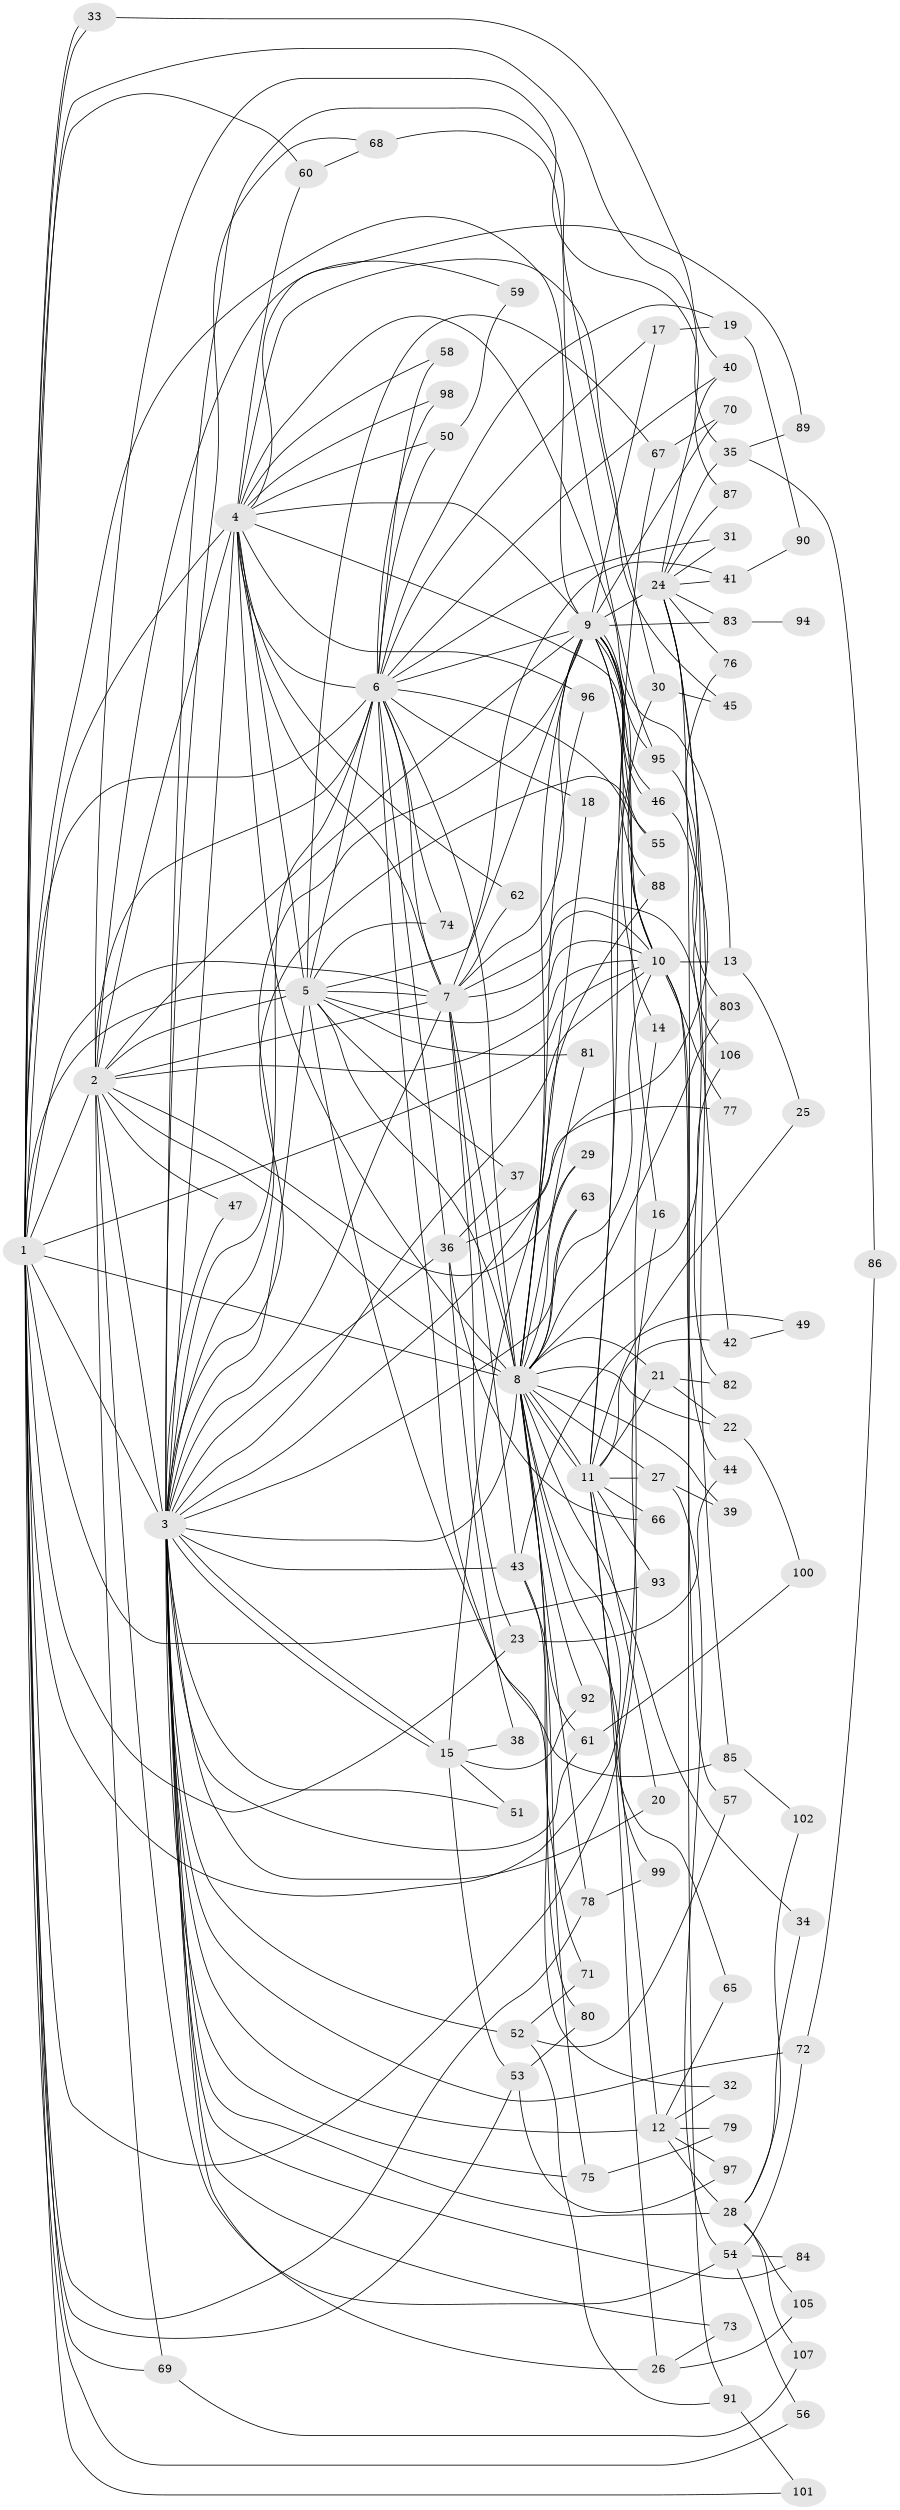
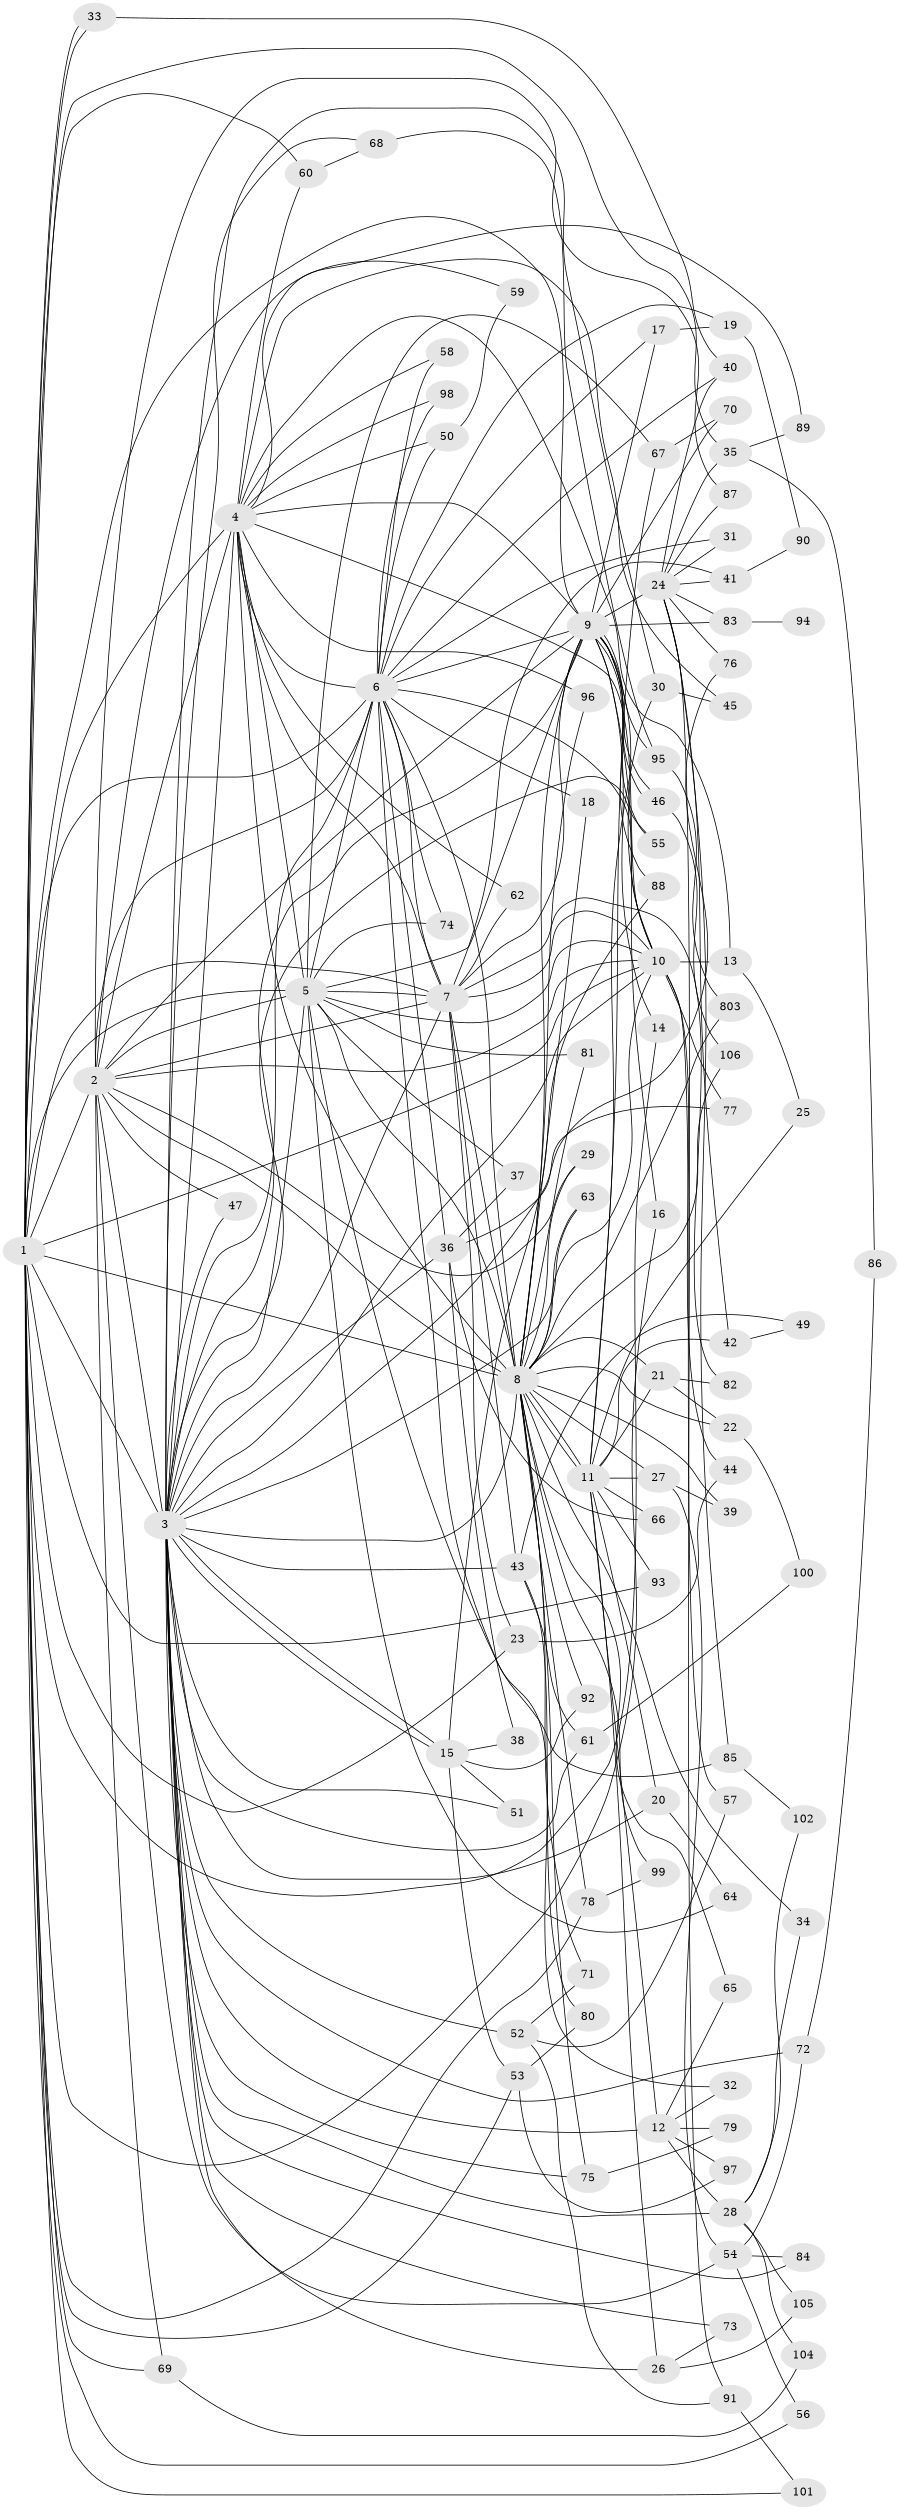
  graph {
    rankdir=LR
    node [color=gray90 style=filled]
    1
    2
    3
    4
    5
    6
    7
    8
    9
    10
    14
    16
    23
    33
    35
    53
    56
    60
    69
    78
    93
    101
    29
    47
    54
    59
    87
    12
    15
    20
    26
    28
    30
    36
    43
    51
    52
    55
    61
    63
    68
    72
    73
    75
    76
    84
    13
    45
    50
    58
    62
    89
    96
    98
    37
+   64
    67
    74
    81
    85
    17
    18
    19
    31
    32
    40
    41
    82
    11
    21
    22
    27
    34
    39
    65
    71
    92
    99
    n79 [label=803]
    106
    24
    46
    70
    83
    88
    95
    44
    57
    77
    42
    91
    86
    97
    80
-   104 [label=107]
+   104
    79
    38
    105
    102
    66
    49
    100
    25
    90
    94
    1 -- 2
    1 -- 3
    1 -- 4
    1 -- 5
    1 -- 6
    1 -- 7
    1 -- 8
    1 -- 9
    1 -- 10
    1 -- 14
    1 -- 16
    1 -- 23
    1 -- 33
    1 -- 33
    1 -- 35
    1 -- 53
    1 -- 56
    1 -- 60
    1 -- 69
    1 -- 78
    1 -- 93
    1 -- 101
    2 -- 3
    2 -- 4
    2 -- 5
    2 -- 6
    2 -- 7
    2 -- 8
    2 -- 9
    2 -- 10
    2 -- 69
    2 -- 29
    2 -- 47
    2 -- 54
    2 -- 59
    2 -- 87
    3 -- 4
    3 -- 5
    3 -- 6
    3 -- 7
    3 -- 8
    3 -- 9
    3 -- 10
    3 -- 47
    3 -- 12
    3 -- 15
    3 -- 15
    3 -- 20
    3 -- 26
    3 -- 28
    3 -- 30
    3 -- 36
    3 -- 43
    3 -- 51
    3 -- 52
    3 -- 55
    3 -- 61
    3 -- 63
    3 -- 68
    3 -- 72
    3 -- 73
    3 -- 75
    3 -- 76
    3 -- 84
    4 -- 5
    4 -- 6
    4 -- 7
    4 -- 8
    4 -- 9
    4 -- 10
    4 -- 60
    4 -- 13
    4 -- 45
    4 -- 50
    4 -- 58
    4 -- 62
    4 -- 89
    4 -- 96
    4 -- 98
    5 -- 6
    5 -- 7
    5 -- 8
    5 -- 9
    5 -- 10
    5 -- 37
+   5 -- 64
    5 -- 67
    5 -- 74
    5 -- 81
    5 -- 85
    6 -- 7
    6 -- 8
    6 -- 9
    6 -- 10
    6 -- 36
    6 -- 50
    6 -- 58
    6 -- 98
    6 -- 74
    6 -- 17
    6 -- 18
    6 -- 19
    6 -- 31
    6 -- 32
    6 -- 40
    7 -- 8
    7 -- 9
    7 -- 10
    7 -- 23
    7 -- 43
    7 -- 62
    7 -- 41
    7 -- 82
    8 -- 9
    8 -- 10
    8 -- 78
    8 -- 29
    8 -- 63
    8 -- 75
    8 -- 96
    8 -- 81
    8 -- 18
    8 -- 11
    8 -- 11
    8 -- 21
    8 -- 22
    8 -- 27
    8 -- 34
    8 -- 39
    8 -- 65
    8 -- 71
    8 -- 92
    8 -- 99
    8 -- n79
    8 -- 106
    9 -- 10
    9 -- 14
    9 -- 16
    9 -- 55
    9 -- 17
    9 -- 24
    9 -- 46
    9 -- 46
    9 -- 70
    9 -- 83
    9 -- 88
    9 -- 95
    10 -- 13
    10 -- 44
    10 -- 57
    10 -- 77
    23 -- 44
    33 -- 40
    35 -- 89
    35 -- 86
    53 -- 97
    53 -- 80
    60 -- 68
    69 -- 104
    78 -- 99
    54 -- 56
    54 -- 72
    54 -- 84
    12 -- 28
    12 -- 32
    12 -- 65
    12 -- 97
    12 -- 79
    15 -- 53
    15 -- 51
    15 -- 92
    15 -- 88
    15 -- 38
+   20 -- 64
    26 -- 73
    26 -- 105
    28 -- 34
    28 -- 104
    28 -- 105
    28 -- 102
    30 -- 45
    36 -- 37
    36 -- 77
    36 -- 38
    36 -- 66
    43 -- 61
    43 -- 80
    43 -- 49
    52 -- 71
    52 -- 57
    52 -- 91
    61 -- 100
    68 -- 95
    72 -- 86
    75 -- 79
    13 -- 25
    50 -- 59
    67 -- 70
    85 -- 102
    17 -- 19
    19 -- 90
    41 -- 90
    11 -- 93
    11 -- 12
    11 -- 20
    11 -- 26
    11 -- 30
    11 -- 67
    11 -- 21
    11 -- 27
    11 -- 42
    11 -- 66
    11 -- 25
    21 -- 82
    21 -- 22
    22 -- 100
    27 -- 54
    27 -- 39
    24 -- 35
    24 -- 87
    24 -- 76
    24 -- 85
    24 -- 31
    24 -- 40
    24 -- 41
    24 -- 83
    24 -- 42
    24 -- 91
    46 -- 106
    83 -- 94
    95 -- n79
    42 -- 49
    91 -- 101
  }
